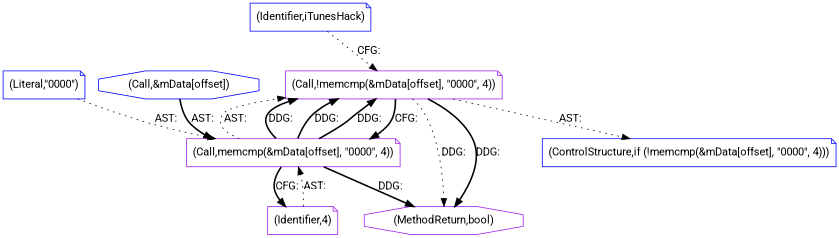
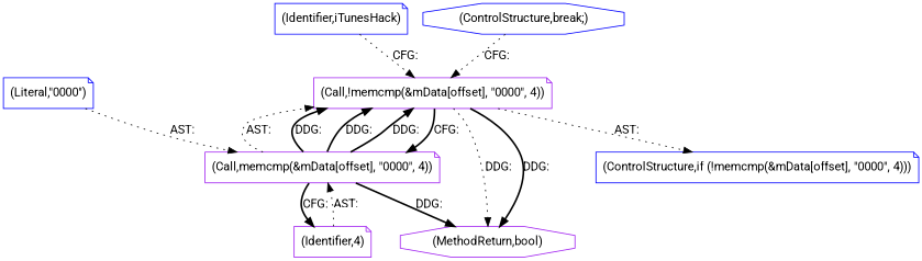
  digraph {
    fontname=Roboto
    node [color=blue fontname=Roboto shape=note]
    edge [fontname=Roboto style=bold]
    n1 [color=purple label="(Call,!memcmp(&mData[offset], \"\0\0\0\0\", 4))"]
    n2 [color=purple label="(Call,memcmp(&mData[offset], \"\0\0\0\0\", 4))"]
    n3 [label="(ControlStructure,if (!memcmp(&mData[offset], \"\0\0\0\0\", 4)))"]
    n4 [color=purple label="(MethodReturn,bool)" shape=octagon]
    n5 [color=purple label="(Identifier,4)"]
    n6 [label="(Literal,\"\0\0\0\0\")"]
-   n7 [label="(Call,&mData[offset])" shape=octagon]
    n8 [label="(Identifier,iTunesHack)"]
+   n9 [label="(ControlStructure,break;)" shape=octagon]
    n1 -> n2 [label="CFG: "]
    n1 -> n3 [label="AST: " style=dotted]
    n1 -> n4 [label="DDG: " style=dotted]
    n1 -> n4 [label="DDG: "]
    n2 -> n1 [label="AST: " style=dotted]
    n2 -> n1 [label="DDG: "]
    n2 -> n1 [label="DDG: "]
    n2 -> n1 [label="DDG: "]
    n2 -> n4 [label="DDG: "]
    n2 -> n5 [label="CFG: "]
    n5 -> n2 [label="AST: " style=dotted]
    n6 -> n2 [label="AST: " style=dotted]
-   n7 -> n2 [label="AST: "]
    n8 -> n1 [label="CFG: " style=dotted]
+   n9 -> n1 [label="CFG: " style=dotted]
  }
